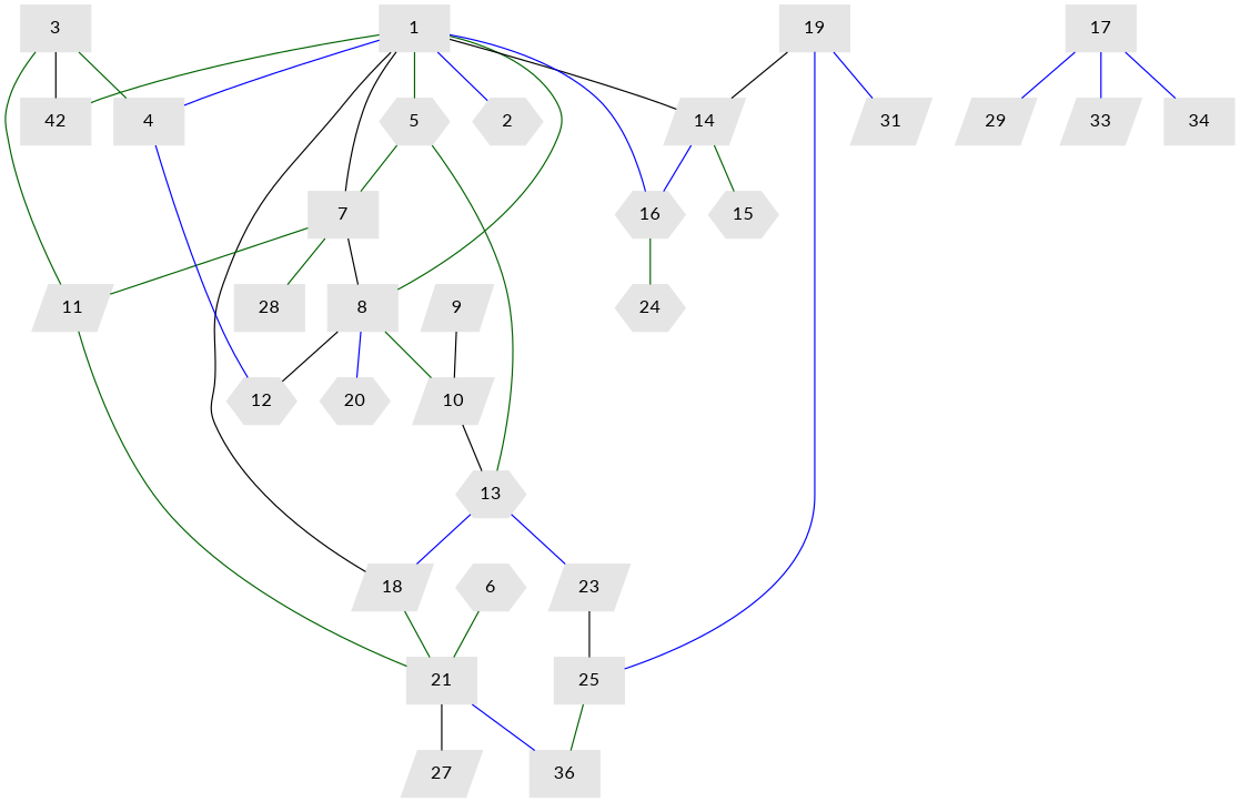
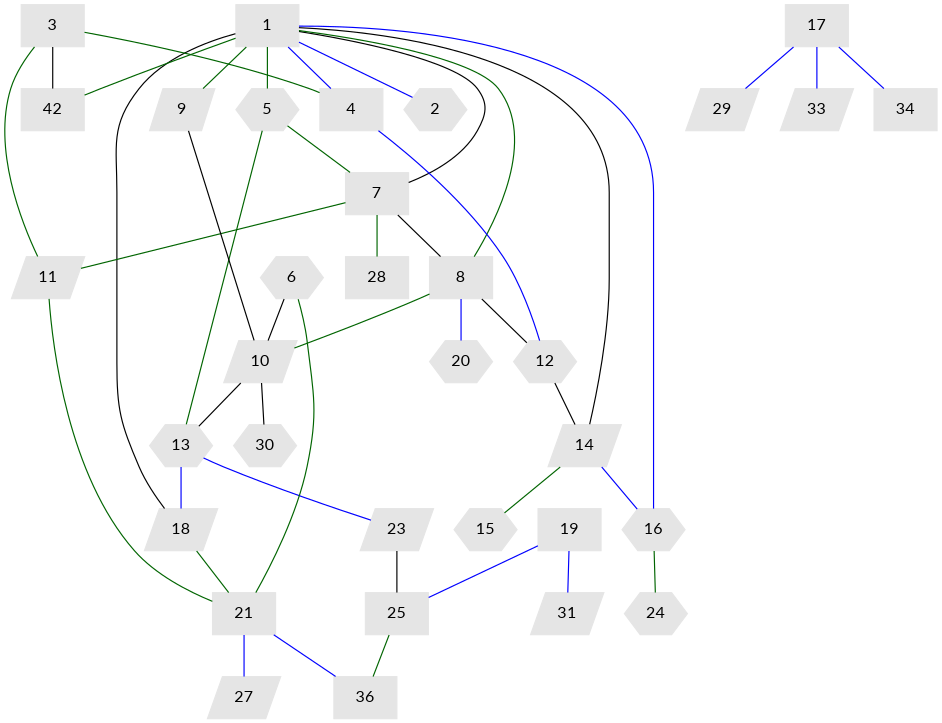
  graph {
    fontname=Lato
    node [color=gray90 fontname=Lato shape=box style=filled]
    edge [color=darkgreen fontname=Lato weight=1.0]
    2 [shape=hexagon]
    1
    5 [shape=hexagon]
    7
    8
    9 [shape=parallelogram]
    14 [shape=parallelogram]
    16 [shape=hexagon]
    18 [shape=parallelogram]
    n10 [label=42]
    4
    3
    11 [shape=parallelogram]
    13 [shape=hexagon]
    28
    12 [shape=hexagon]
    10 [shape=parallelogram]
    20 [shape=hexagon]
    15 [shape=hexagon]
    24 [shape=hexagon]
    21
    29 [shape=parallelogram]
    17
    33 [shape=parallelogram]
    34
    6 [shape=hexagon]
    23 [shape=parallelogram]
+   30 [shape=hexagon]
    27 [shape=parallelogram]
    n30 [label=36]
    19
    25
    31 [shape=parallelogram]
    1 -- 2 [color=blue]
    1 -- 5
    1 -- 7 [color=black]
    1 -- 8
+   1 -- 9 [weight=4.0]
    1 -- 14 [color=black]
    1 -- 16 [color=blue]
    1 -- 18 [color=black]
    1 -- n10
    1 -- 4 [color=blue]
    5 -- 7
    5 -- 13 [weight=2.0]
    7 -- 8 [color=black]
    7 -- 11
    7 -- 28
    8 -- 12 [color=black]
    8 -- 10
    8 -- 20 [color=blue]
    9 -- 10 [color=black]
    14 -- 16 [color=blue weight=2.0]
    14 -- 15
    16 -- 24
    18 -- 21
    4 -- 12 [color=blue]
    3 -- n10 [color=black]
    3 -- 4
    3 -- 11
    11 -- 21
    13 -- 18 [color=blue weight=2.0]
    13 -- 23 [color=blue]
-   19 -- 14 [color=black]
+   12 -- 14 [color=black]
    10 -- 13 [color=black]
-   21 -- 27 [color=black]
+   10 -- 30 [color=black]
+   21 -- 27 [color=blue]
    21 -- n30 [color=blue]
    17 -- 29 [color=blue]
    17 -- 33 [color=blue]
    17 -- 34 [color=blue]
+   6 -- 10 [color=black]
    6 -- 21
    23 -- 25 [color=black]
    19 -- 25 [color=blue]
    19 -- 31 [color=blue]
    25 -- n30
  }
